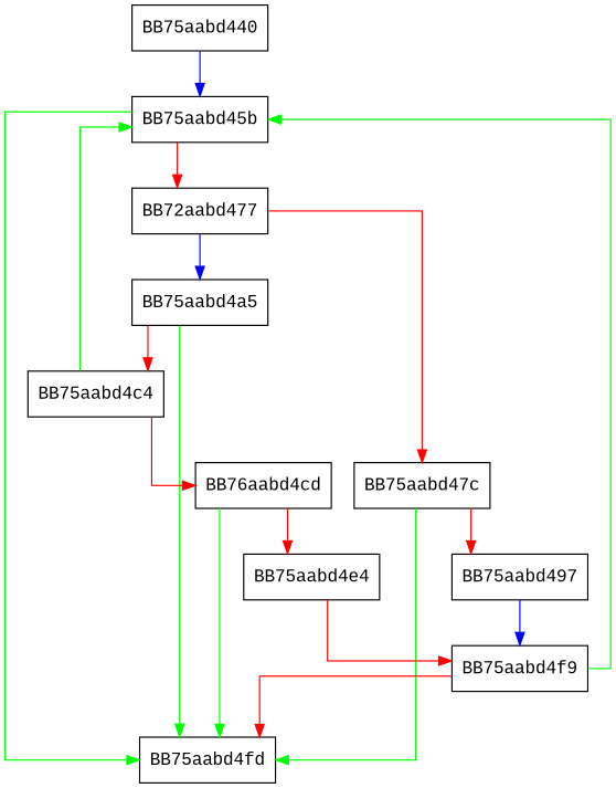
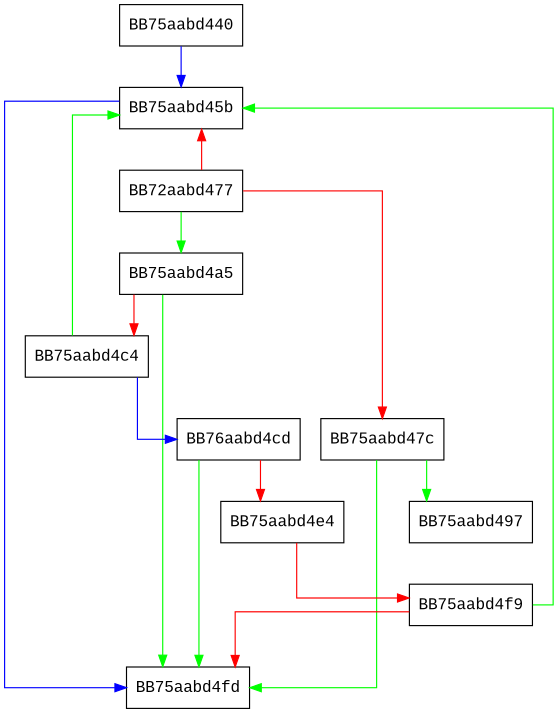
  digraph {
    fontname="Liberation Mono"
    splines=ortho
    node [fontname="Liberation Mono" shape=box]
    edge [color=red fontname="Liberation Mono"]
    BB75aabd440
    BB75aabd45b
    BB75aabd4fd
    n4 [label=BB72aabd477]
    BB75aabd4a5
    BB75aabd47c
    BB75aabd4c4
    BB75aabd497
    n9 [label=BB76aabd4cd]
    n10 [label=BB75aabd4f9]
    BB75aabd4e4
    BB75aabd440 -> BB75aabd45b [color=blue]
-   BB75aabd45b -> BB75aabd4fd [color=green]
-   BB75aabd45b -> n4
-   n4 -> BB75aabd4a5 [color=blue]
+   BB75aabd45b -> BB75aabd4fd [color=blue]
+   n4 -> BB75aabd45b
+   n4 -> BB75aabd4a5 [color=green]
    n4 -> BB75aabd47c
    BB75aabd4a5 -> BB75aabd4fd [color=green]
    BB75aabd4a5 -> BB75aabd4c4
    BB75aabd47c -> BB75aabd4fd [color=green]
-   BB75aabd47c -> BB75aabd497
+   BB75aabd47c -> BB75aabd497 [color=green]
    BB75aabd4c4 -> BB75aabd45b [color=green]
-   BB75aabd4c4 -> n9
-   BB75aabd497 -> n10 [color=blue]
+   BB75aabd4c4 -> n9 [color=blue]
    n9 -> BB75aabd4fd [color=green]
    n9 -> BB75aabd4e4
    n10 -> BB75aabd45b [color=green]
    n10 -> BB75aabd4fd
    BB75aabd4e4 -> n10
  }
